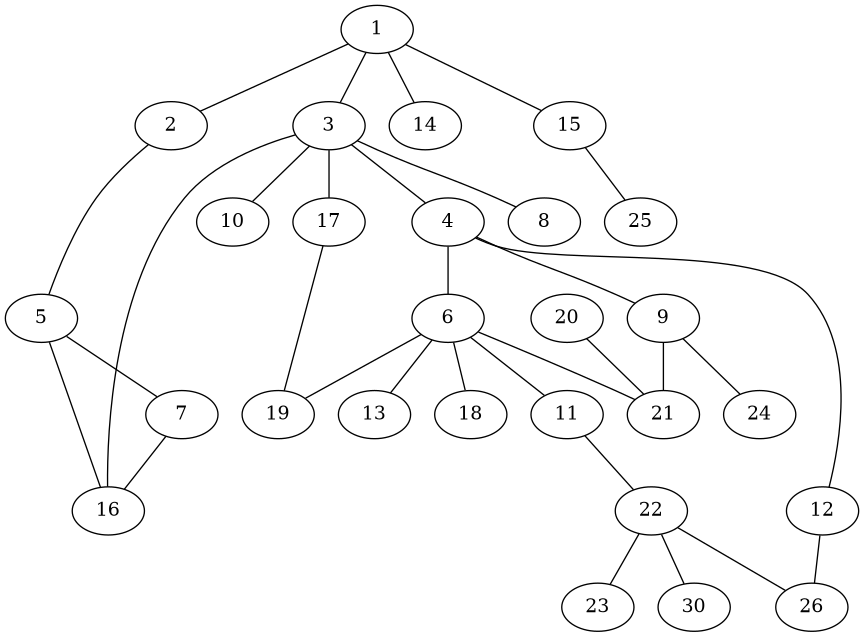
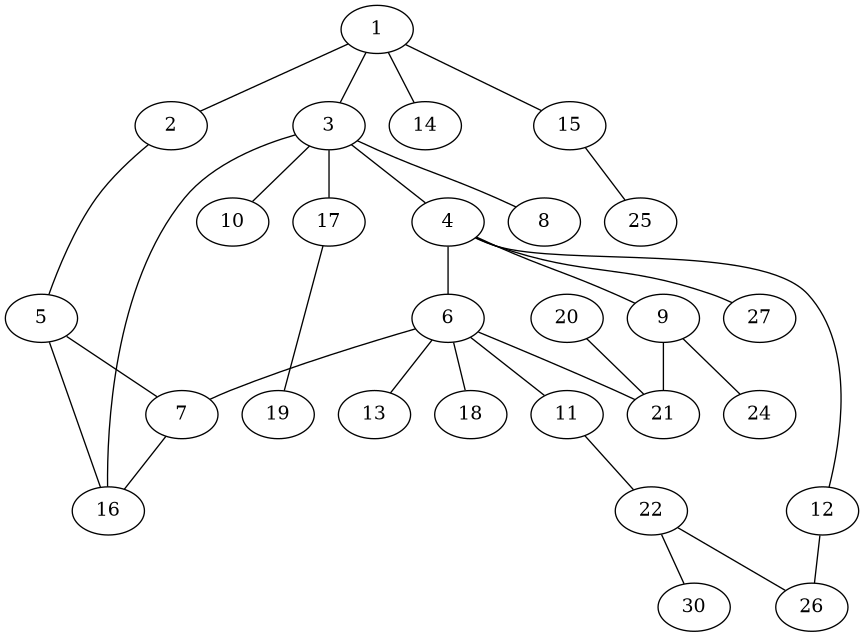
  graph {
    1
    2
    3
    14
    15
    5
    4
    8
    10
    16
    17
    25
    7
    6
    9
    12
+   27
    19
    11
    13
    18
    21
    24
    26
    22
    20
-   23
    30
    1 -- 2
    1 -- 3
    1 -- 14
    1 -- 15
    2 -- 5
    3 -- 4
    3 -- 8
    3 -- 10
    3 -- 16
    3 -- 17
    15 -- 25
    5 -- 16
    5 -- 7
    4 -- 6
    4 -- 9
    4 -- 12
+   4 -- 27
    17 -- 19
    7 -- 16
-   6 -- 19
+   6 -- 7
    6 -- 11
    6 -- 13
    6 -- 18
    6 -- 21
    9 -- 21
    9 -- 24
    12 -- 26
    11 -- 22
    22 -- 26
-   22 -- 23
    22 -- 30
    20 -- 21
  }
